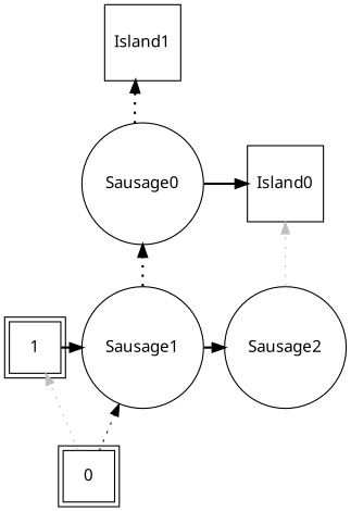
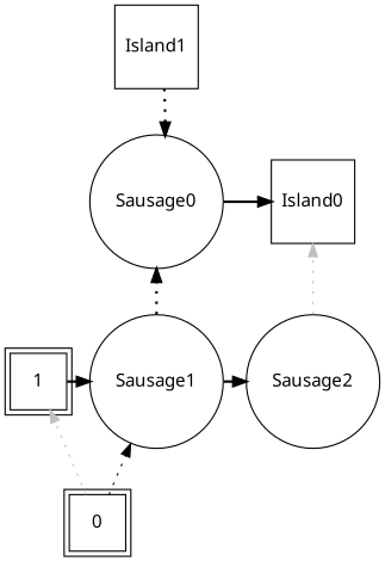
  digraph {
    rankdir=BT
    node [fontname="Arial Unicode Multicast" shape=square]
    edge [penwidth=2 style=dotted]
    n1 [label=1 peripheries=2]
    Sausage1 [shape=circle]
    Sausage2 [shape=circle]
    Sausage0 [shape=circle]
    Island0
    n6 [label=0 peripheries=2]
    Island1
    subgraph sub_1 {
      rank=same
      n1
      Sausage1
    }
    subgraph sub_2 {
      rank=same
      Sausage1
      Sausage2
    }
    n1 -> Sausage1 [constraint=false style=""]
    Sausage1 -> Sausage2 [constraint=false style=""]
    Sausage1 -> Sausage0
    Sausage2 -> Island0 [color=gray penwidth=""]
    Sausage0 -> Island0 [constraint=false style=""]
-   Sausage0 -> Island1
+   Island1 -> Sausage0
    n6 -> n1 [color=gray penwidth=""]
    n6 -> Sausage1 [color=black penwidth=""]
  }
